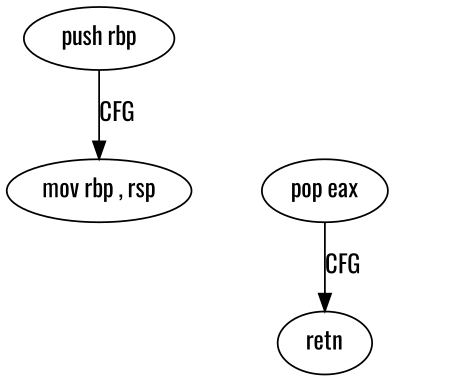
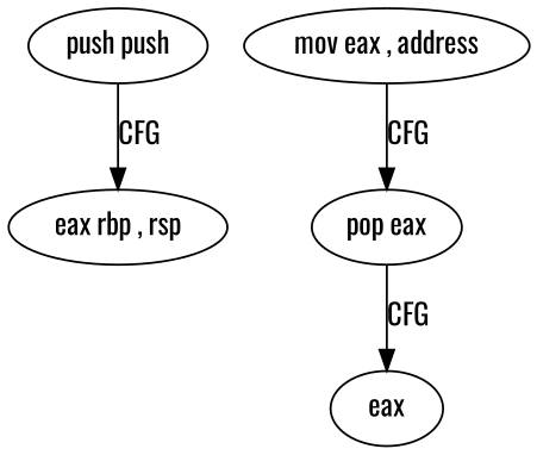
  digraph {
    fontname=Oswald
    node [fontname=Oswald]
    edge [fontname=Oswald]
-   n1 [label="push rbp"]
-   n2 [label="mov rbp , rsp"]
+   n1 [label="push push"]
+   n2 [label="eax rbp , rsp"]
+   n3 [label="mov eax , address"]
    n4 [label="pop eax"]
-   n5 [label=retn]
+   n5 [label=eax]
    n1 -> n2 [label=CFG]
+   n3 -> n4 [label=CFG]
    n4 -> n5 [label=CFG]
  }
